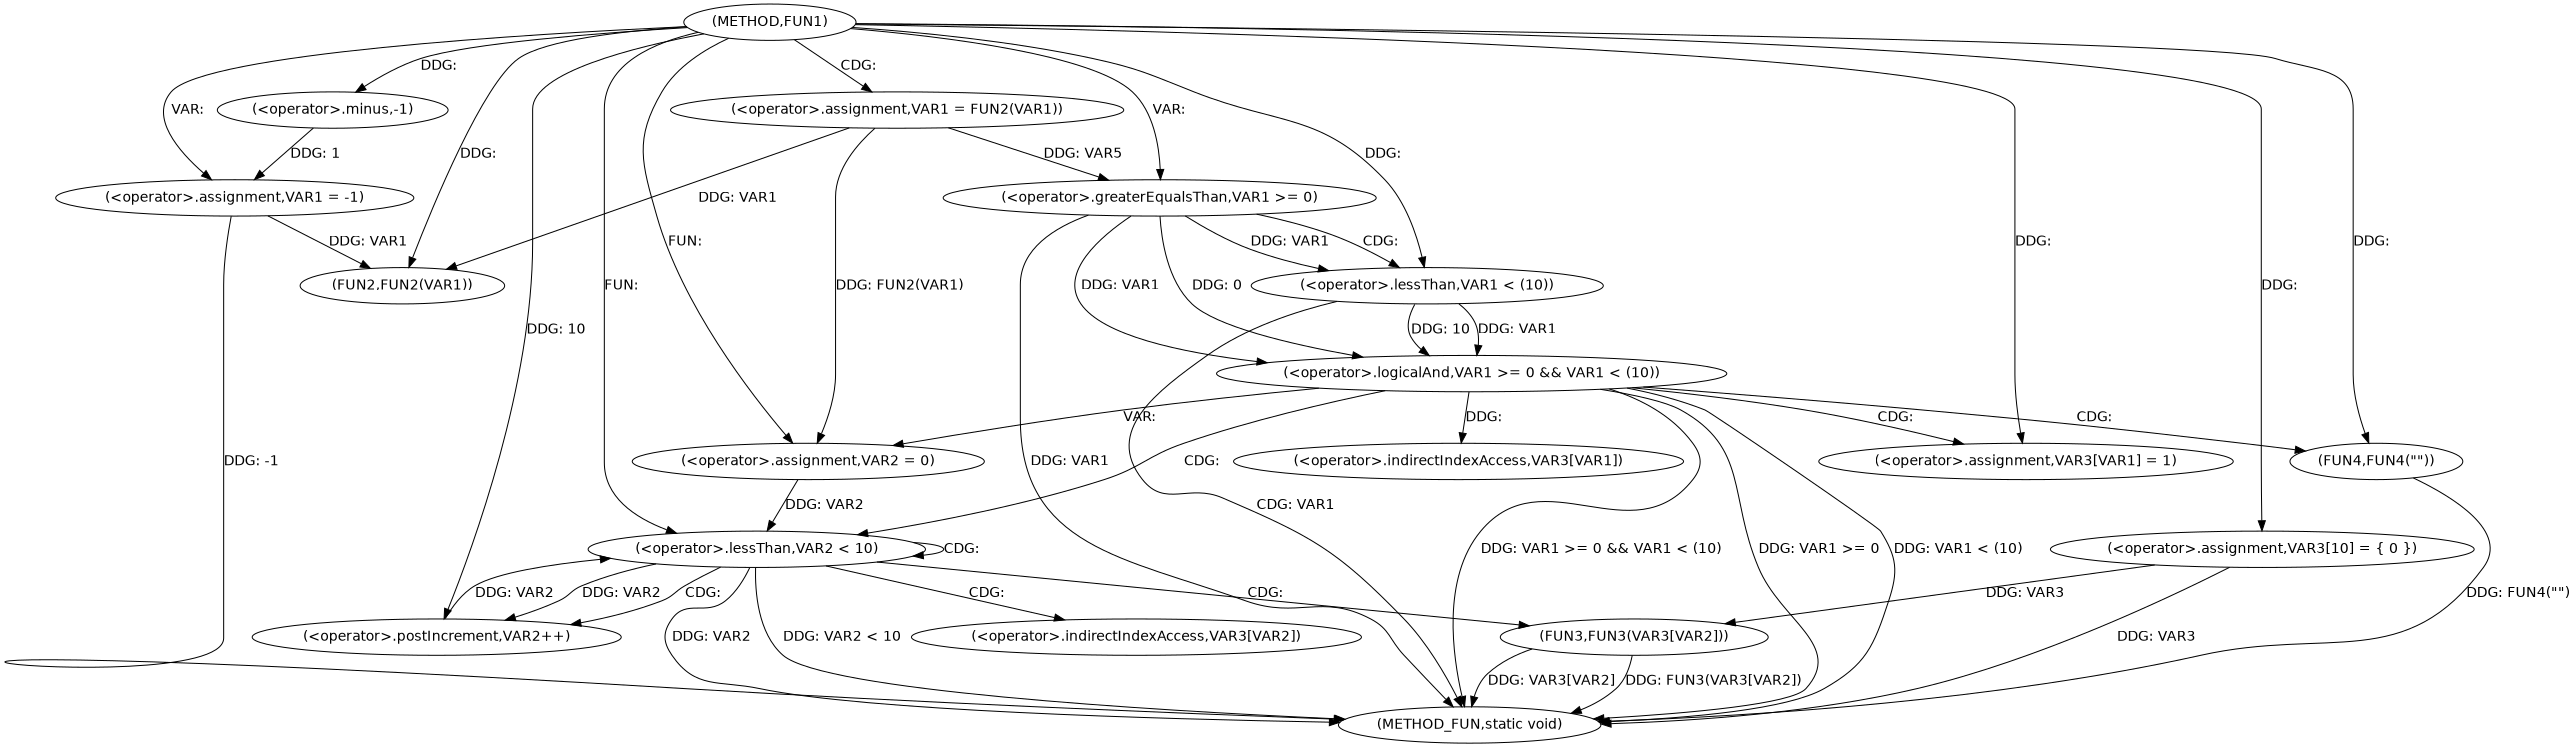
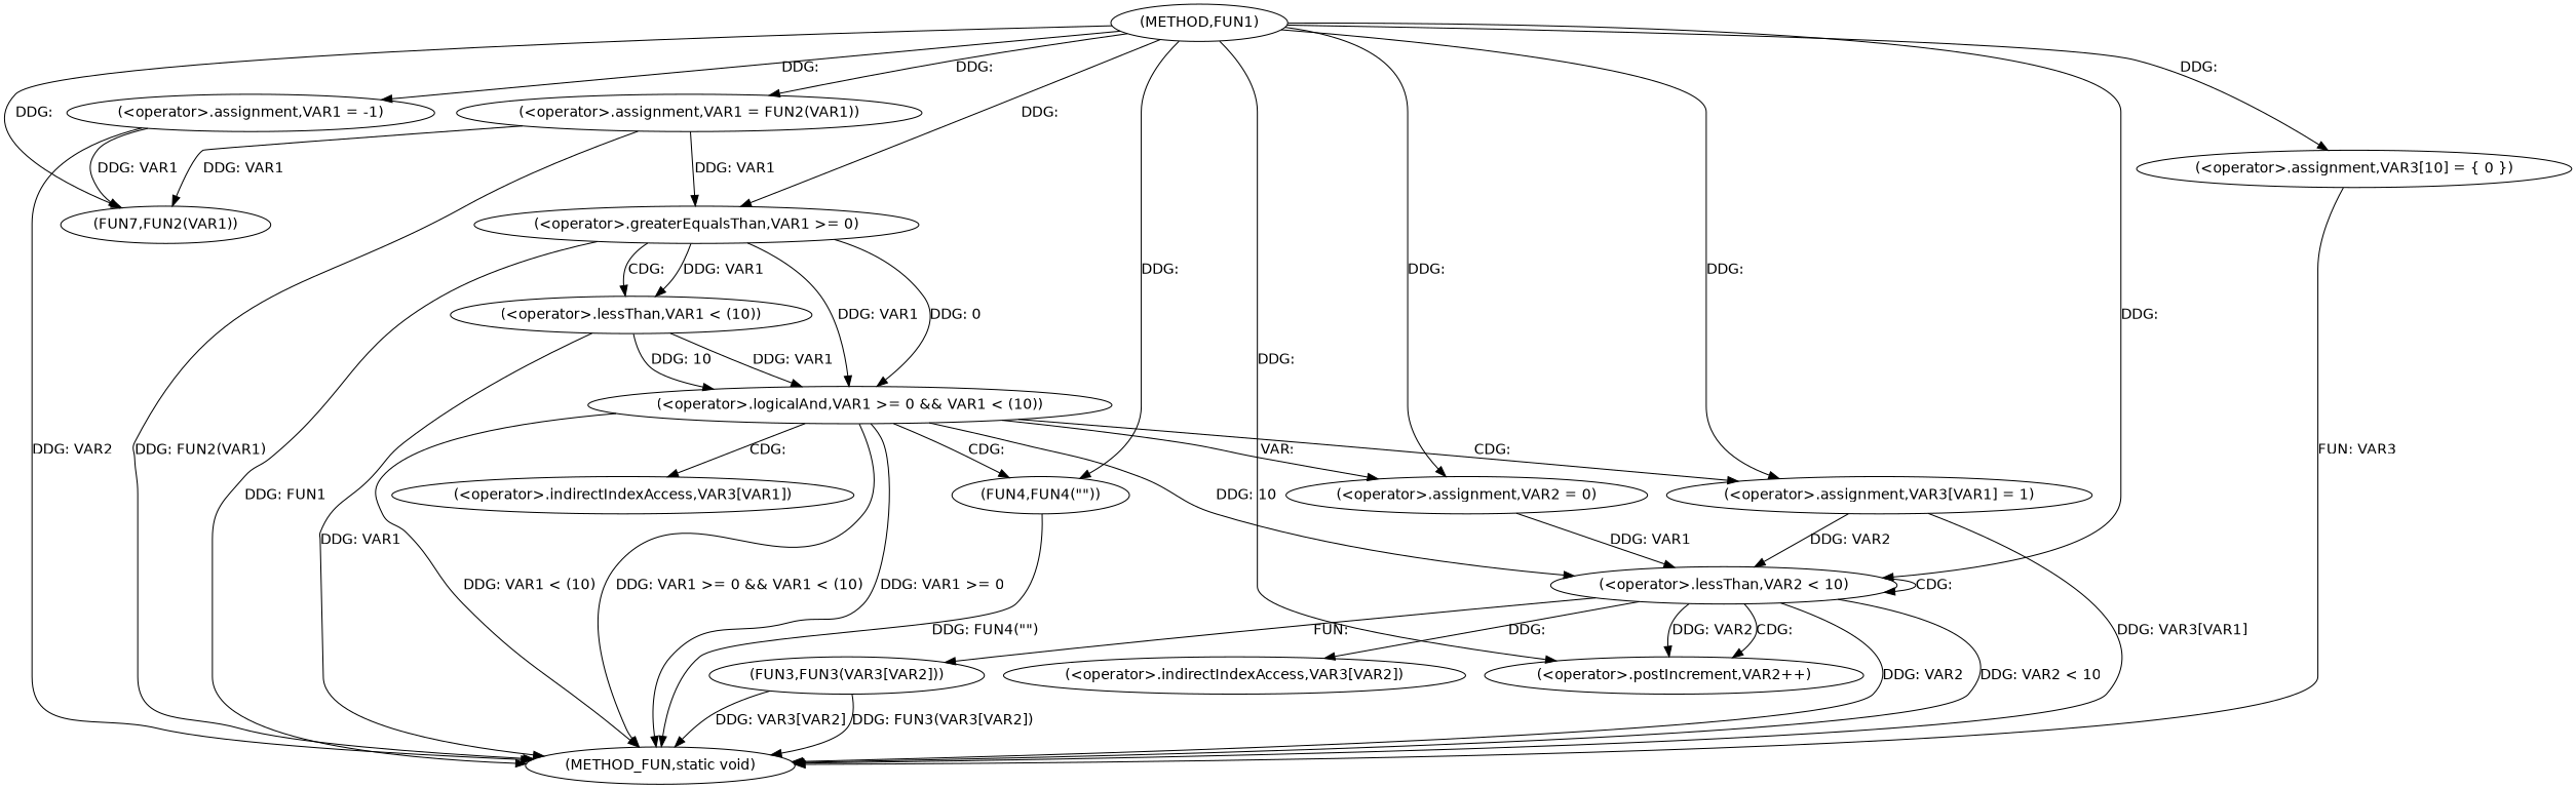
  digraph {
    fontname="DejaVu Sans"
    node [fontname="DejaVu Sans"]
    edge [fontname="DejaVu Sans"]
    n1 [label="(METHOD,FUN1)"]
    n2 [label="(<operator>.assignment,VAR1 = -1)"]
-   n3 [label="(<operator>.minus,-1)"]
    n4 [label="(<operator>.assignment,VAR1 = FUN2(VAR1))"]
-   n5 [label="(FUN2,FUN2(VAR1))"]
+   n5 [label="(FUN7,FUN2(VAR1))"]
    n6 [label="(<operator>.assignment,VAR3[10] = { 0 })"]
    n7 [label="(<operator>.greaterEqualsThan,VAR1 >= 0)"]
    n8 [label="(<operator>.lessThan,VAR1 < (10))"]
    n9 [label="(<operator>.assignment,VAR3[VAR1] = 1)"]
    n10 [label="(<operator>.assignment,VAR2 = 0)"]
    n11 [label="(<operator>.lessThan,VAR2 < 10)"]
    n12 [label="(<operator>.postIncrement,VAR2++)"]
    n13 [label="(FUN4,FUN4(\"\"))"]
    n14 [label="(METHOD_FUN,static void)"]
    n15 [label="(FUN3,FUN3(VAR3[VAR2]))"]
    n16 [label="(<operator>.logicalAnd,VAR1 >= 0 && VAR1 < (10))"]
    n17 [label="(<operator>.indirectIndexAccess,VAR3[VAR2])"]
    n18 [label="(<operator>.indirectIndexAccess,VAR3[VAR1])"]
-   n1 -> n2 [label="VAR: "]
-   n1 -> n3 [label="DDG: "]
-   n1 -> n4 [label="CDG: "]
+   n1 -> n2 [label="DDG: "]
+   n1 -> n4 [label="DDG: "]
    n1 -> n5 [label="DDG: "]
    n1 -> n6 [label="DDG: "]
-   n1 -> n7 [label="VAR: "]
-   n1 -> n8 [label="DDG: "]
+   n1 -> n7 [label="DDG: "]
    n1 -> n9 [label="DDG: "]
-   n1 -> n10 [label="FUN: "]
-   n1 -> n11 [label="FUN: "]
-   n1 -> n12 [label="DDG: 10"]
+   n1 -> n10 [label="DDG: "]
+   n1 -> n11 [label="DDG: "]
+   n1 -> n12 [label="DDG: "]
    n1 -> n13 [label="DDG: "]
    n2 -> n5 [label="DDG: VAR1"]
-   n2 -> n14 [label="DDG: -1"]
-   n3 -> n2 [label="DDG: 1"]
+   n2 -> n14 [label="DDG: VAR2"]
    n4 -> n5 [label="DDG: VAR1"]
-   n4 -> n7 [label="DDG: VAR5"]
-   n4 -> n10 [label="DDG: FUN2(VAR1)"]
-   n6 -> n14 [label="DDG: VAR3"]
-   n6 -> n15 [label="DDG: VAR3"]
+   n4 -> n7 [label="DDG: VAR1"]
+   n4 -> n14 [label="DDG: FUN2(VAR1)"]
+   n6 -> n14 [label="FUN: VAR3"]
    n7 -> n8 [label="DDG: VAR1"]
    n7 -> n8 [label="CDG: "]
-   n7 -> n14 [label="DDG: VAR1"]
+   n7 -> n14 [label="DDG: FUN1"]
    n7 -> n16 [label="DDG: VAR1"]
    n7 -> n16 [label="DDG: 0"]
-   n8 -> n14 [label="CDG: VAR1"]
+   n8 -> n14 [label="DDG: VAR1"]
    n8 -> n16 [label="DDG: VAR1"]
    n8 -> n16 [label="DDG: 10"]
-   n10 -> n11 [label="DDG: VAR2"]
+   n9 -> n14 [label="DDG: VAR3[VAR1]"]
+   n10 -> n11 [label="DDG: VAR1"]
    n11 -> n11 [label="CDG: "]
    n11 -> n12 [label="DDG: VAR2"]
    n11 -> n12 [label="CDG: "]
    n11 -> n14 [label="DDG: VAR2"]
    n11 -> n14 [label="DDG: VAR2 < 10"]
-   n11 -> n15 [label="CDG: "]
-   n11 -> n17 [label="CDG: "]
-   n12 -> n11 [label="DDG: VAR2"]
+   n11 -> n15 [label="FUN: "]
+   n11 -> n17 [label="DDG: "]
+   n9 -> n11 [label="DDG: VAR2"]
    n13 -> n14 [label="DDG: FUN4(\"\")"]
    n15 -> n14 [label="DDG: VAR3[VAR2]"]
    n15 -> n14 [label="DDG: FUN3(VAR3[VAR2])"]
    n16 -> n9 [label="CDG: "]
    n16 -> n10 [label="VAR: "]
-   n16 -> n11 [label="CDG: "]
+   n16 -> n11 [label="DDG: 10"]
    n16 -> n13 [label="CDG: "]
    n16 -> n14 [label="DDG: VAR1 >= 0 && VAR1 < (10)"]
    n16 -> n14 [label="DDG: VAR1 >= 0"]
    n16 -> n14 [label="DDG: VAR1 < (10)"]
-   n16 -> n18 [label="DDG: "]
+   n16 -> n18 [label="CDG: "]
  }
